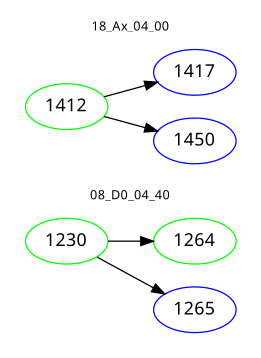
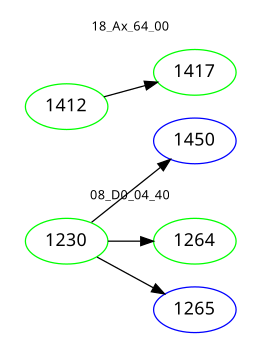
  digraph {
    fontname="Noto Sans"
    rankdir=LR
    node [color=green fontname="Noto Sans"]
    edge [color=black fontname="Noto Sans"]
    n1 [label=1412]
-   n2 [color=blue label=1417]
+   n2 [label=1417]
    n3 [color=blue label=1450]
    n4 [label=1230]
    n5 [color=blue label=1265]
    n6 [label=1264]
    subgraph cluster_1 {
      color=white
      fontsize=10
-     label="18_Ax_04_00"
+     label="18_Ax_64_00"
      n1
      n2
      n3
    }
    subgraph cluster_2 {
      color=white
      fontsize=10
      label="08_D0_04_40"
      n4
      n5
      n6
    }
    n1 -> n2
-   n1 -> n3
+   n4 -> n3
    n4 -> n5
    n4 -> n6
  }
